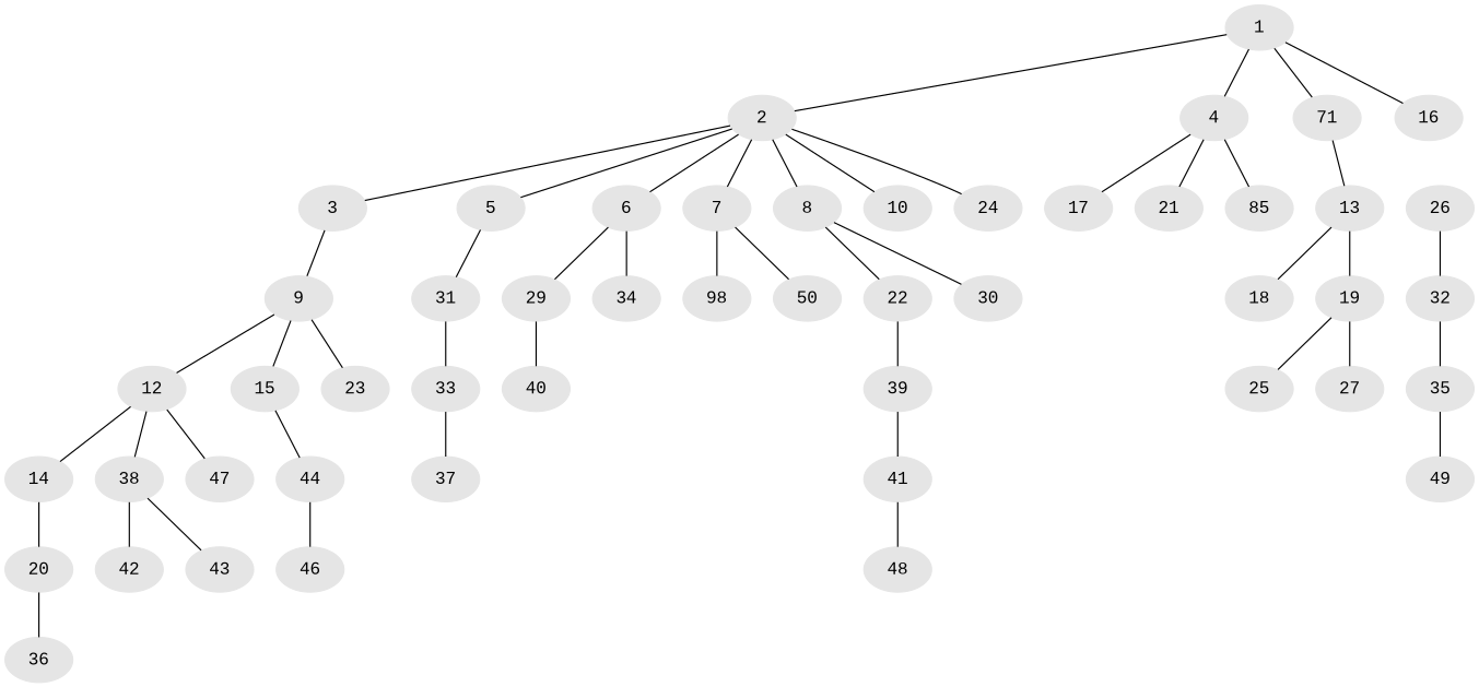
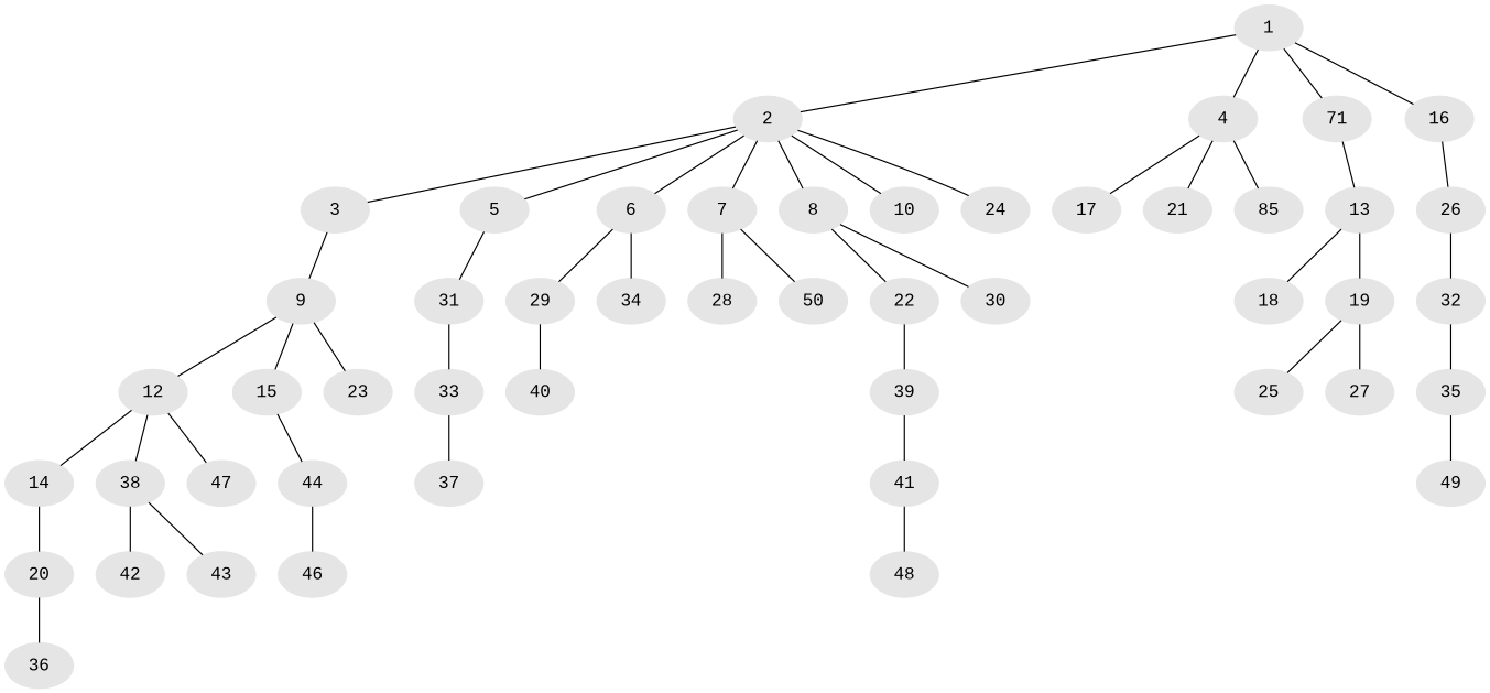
  graph {
    fontname="Liberation Mono"
    node [color=gray90 fontname="Liberation Mono" style=filled]
    edge [fontname="Liberation Mono" weight=1.0]
    1
    2
    4
    n4 [label=71]
    16
    3
    5
    6
    7
    8
    10
    24
    17
    21
    n15 [label=85]
    13
    26
    9
    31
    29
    34
-   28 [label=98]
+   28
    50
    22
    30
    12
    15
    23
    33
    40
    39
    14
    38
    47
    44
    18
    19
    20
    42
    43
    25
    27
    36
    46
    32
    41
    35
    37
    49
    48
    1 -- 2
    1 -- 4
    1 -- n4
    1 -- 16
    2 -- 3
    2 -- 5
    2 -- 6
    2 -- 7
    2 -- 8
    2 -- 10
    2 -- 24
    4 -- 17
    4 -- 21
    4 -- n15
    n4 -- 13
+   16 -- 26
    3 -- 9
    5 -- 31
    6 -- 29
    6 -- 34
    7 -- 28
    7 -- 50
    8 -- 22
    8 -- 30
    13 -- 18
    13 -- 19
    26 -- 32
    9 -- 12
    9 -- 15
    9 -- 23
    31 -- 33
    29 -- 40
    22 -- 39
    12 -- 14
    12 -- 38
    12 -- 47
    15 -- 44
    33 -- 37
    39 -- 41
    14 -- 20
    38 -- 42
    38 -- 43
    44 -- 46
    19 -- 25
    19 -- 27
    20 -- 36
    32 -- 35
    41 -- 48
    35 -- 49
  }
